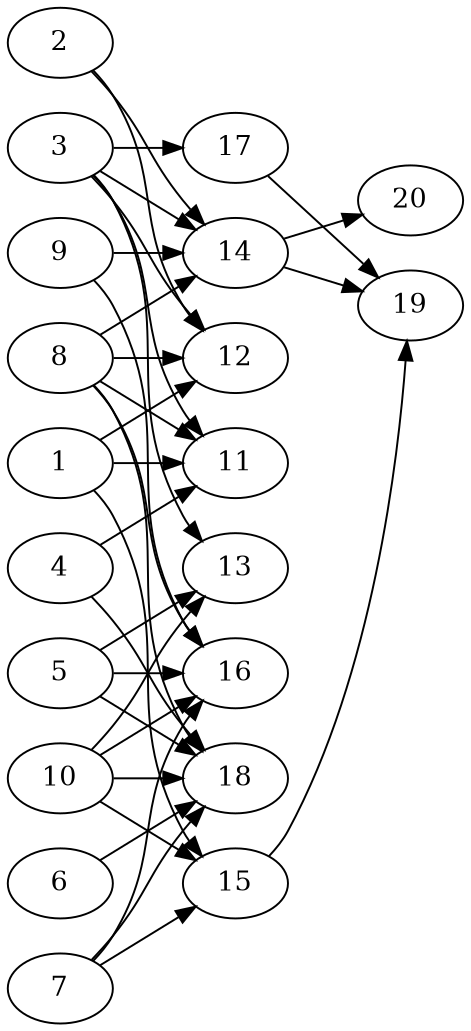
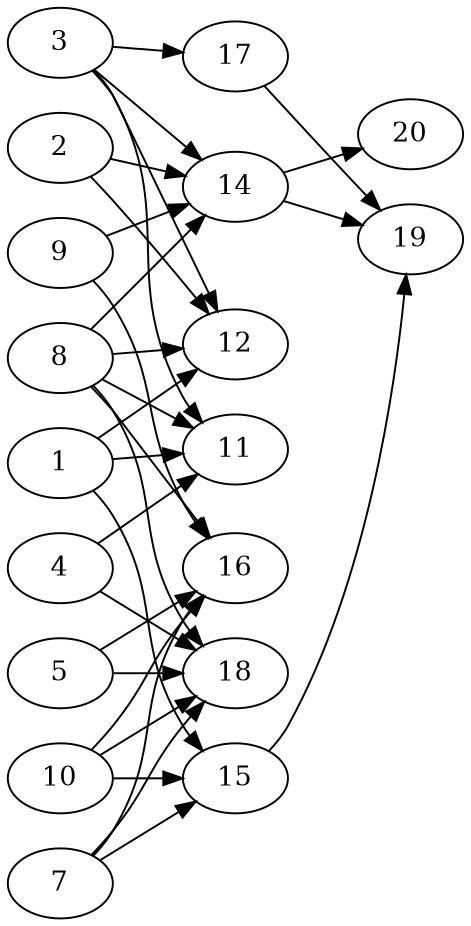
  digraph {
    rankdir=LR
    node [alpha=0.11]
    1 [alpha=0.02 expect_size=32941056]
    11 [alpha=0.16 expect_size=44156928]
    12 [alpha=0.05 expect_size=48746496]
    15 [alpha=0.19 expect_size=42536960]
    19 [expect_size=25819136]
    16 [alpha=0.16 expect_size=47541248]
    2 [expect_size=50109440]
    14 [alpha=0.12 expect_size=49726464]
-   13 [alpha=0.01 expect_size=28040192]
    20 [alpha=0.19 expect_size=6079488]
    3 [alpha=0.09 expect_size=47640576]
    17 [alpha=0.15 expect_size=43455488]
    4 [alpha=0.17 expect_size=21277696]
    18 [alpha=0.13 expect_size=22855680]
    5 [alpha=0.02 expect_size=28218368]
-   6 [alpha=0.18 expect_size=42222592]
    7 [expect_size=49357824]
    8 [alpha=0.01 expect_size=17146880]
    9 [alpha=0.12 expect_size=10733568]
    10 [alpha=0.18 expect_size=18846720]
    1 -> 11
    1 -> 12
    1 -> 15
    15 -> 19
    2 -> 12
    2 -> 14
    14 -> 19
    14 -> 20
    3 -> 11
    3 -> 12
    3 -> 14
-   3 -> 13
    3 -> 17
    17 -> 19
    4 -> 11
    4 -> 18
    5 -> 16
-   5 -> 13
    5 -> 18
-   6 -> 18
    7 -> 15
    7 -> 16
    7 -> 18
    8 -> 11
    8 -> 12
    8 -> 16
    8 -> 14
    8 -> 18
    9 -> 16
    9 -> 14
    10 -> 15
    10 -> 16
-   10 -> 13
    10 -> 18
  }
